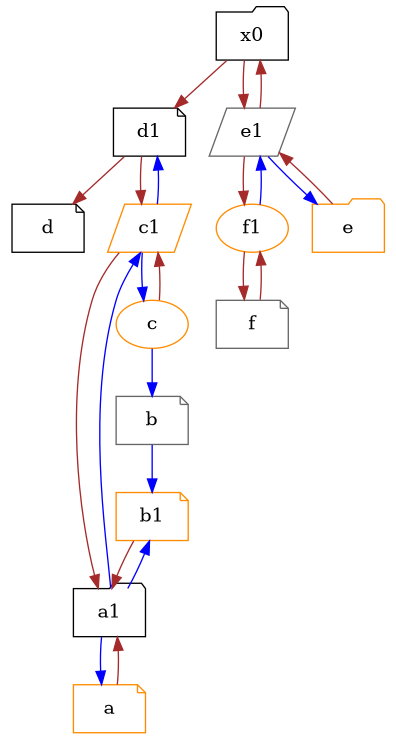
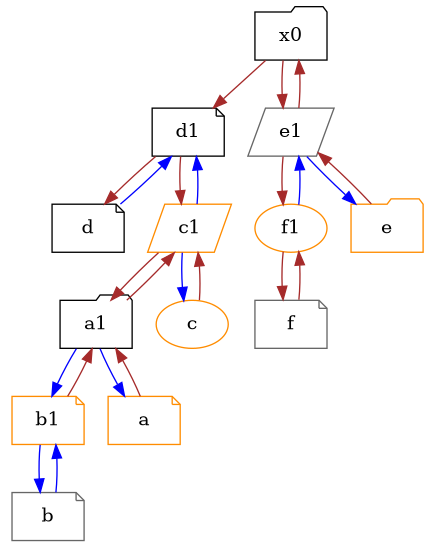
  digraph {
    node [color=darkorange shape=note]
    edge [color=brown]
    d1 [color=black]
    d [color=black]
    c1 [shape=parallelogram]
    x0 [color=black shape=folder]
    e1 [color=gray40 shape=parallelogram]
    a1 [color=black shape=folder]
    c [shape=ellipse]
    b [color=gray40]
    b1
    a
    f [color=gray40]
    f1 [shape=ellipse]
    e [shape=folder]
    d1 -> d
    d1 -> c1
+   d -> d1 [color=blue]
    c1 -> d1 [color=blue]
    c1 -> a1
    c1 -> c [color=blue]
    x0 -> d1
    x0 -> e1
    e1 -> x0
    e1 -> f1
    e1 -> e [color=blue]
-   a1 -> c1 [color=blue]
+   a1 -> c1
    a1 -> b1 [color=blue]
    a1 -> a [color=blue]
    c -> c1
    b -> b1 [color=blue]
    b1 -> a1
-   c -> b [color=blue]
+   b1 -> b [color=blue]
    a -> a1
    f -> f1
    f1 -> e1 [color=blue]
    f1 -> f
    e -> e1
  }
